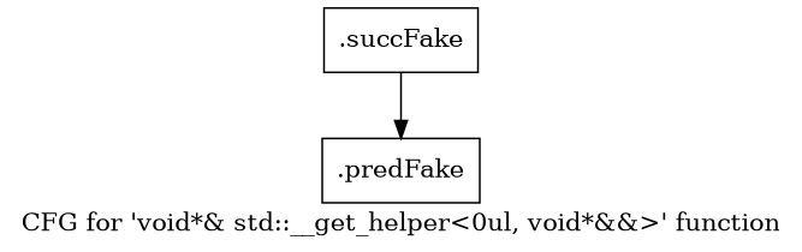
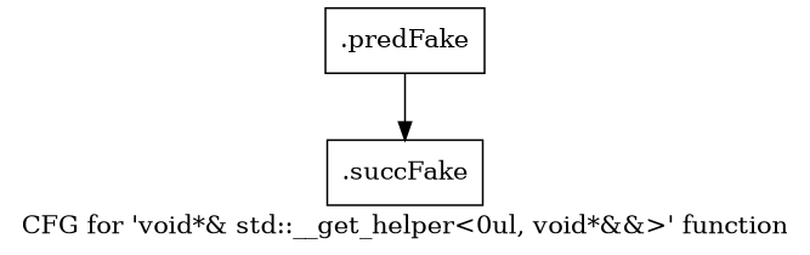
  digraph {
    label="CFG for 'void*& std::__get_helper\<0ul, void*&&\>' function"
    node [shape=record]
    n1 [label="{.predFake}"]
    n2 [filename="/media/miguel/NewVolume/Linux/Xilinx/Vitis_HLS/2020.2/tps/lnx64/gcc-6.2.0/lib/gcc/x86_64-pc-linux-gnu/6.2.0/../../../../include/c++/6.2.0/tuple" label="{.succFake}" linenumber=1244]
-   n2 -> n1 [execusionnum=4 filename="/media/miguel/NewVolume/Linux/Xilinx/Vitis_HLS/2020.2/tps/lnx64/gcc-6.2.0/lib/gcc/x86_64-pc-linux-gnu/6.2.0/../../../../include/c++/6.2.0/tuple"]
+   n1 -> n2 [execusionnum=4 filename="/media/miguel/NewVolume/Linux/Xilinx/Vitis_HLS/2020.2/tps/lnx64/gcc-6.2.0/lib/gcc/x86_64-pc-linux-gnu/6.2.0/../../../../include/c++/6.2.0/tuple"]
  }
